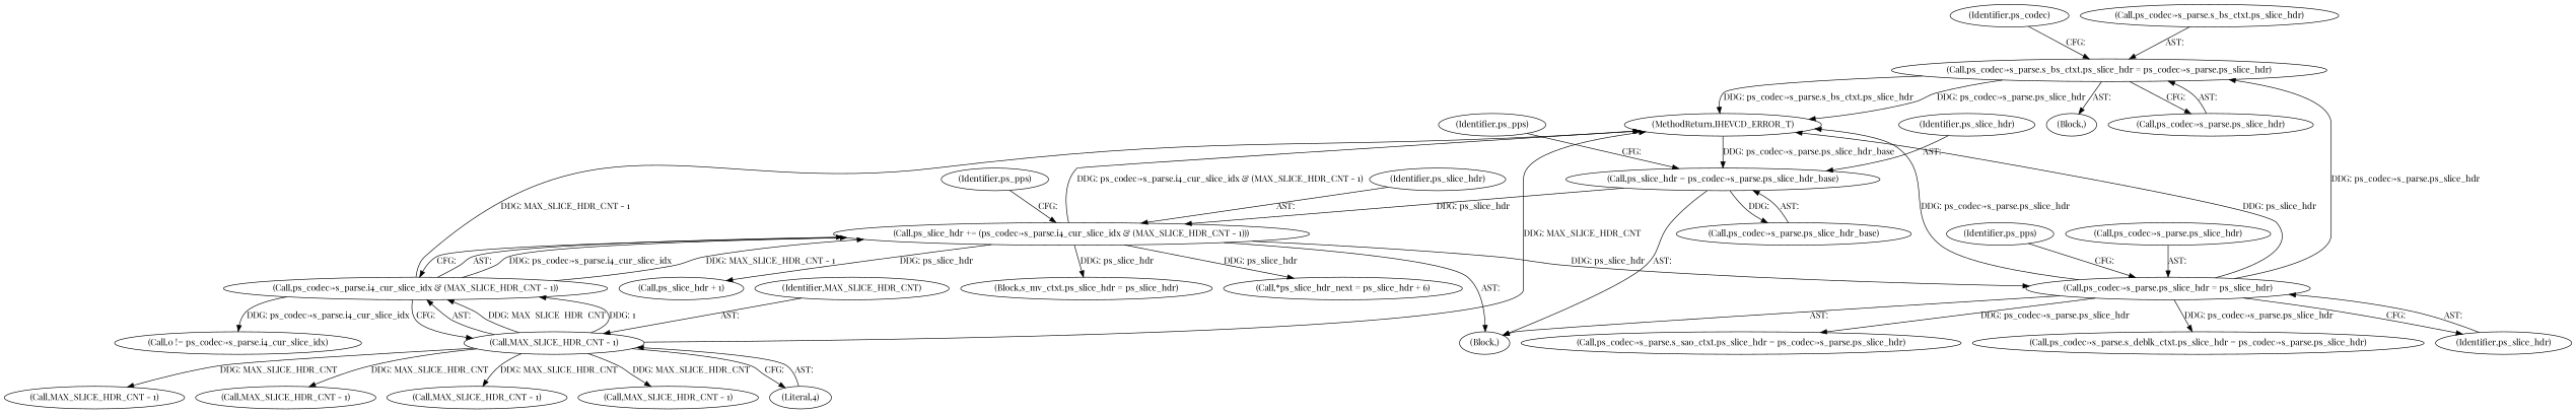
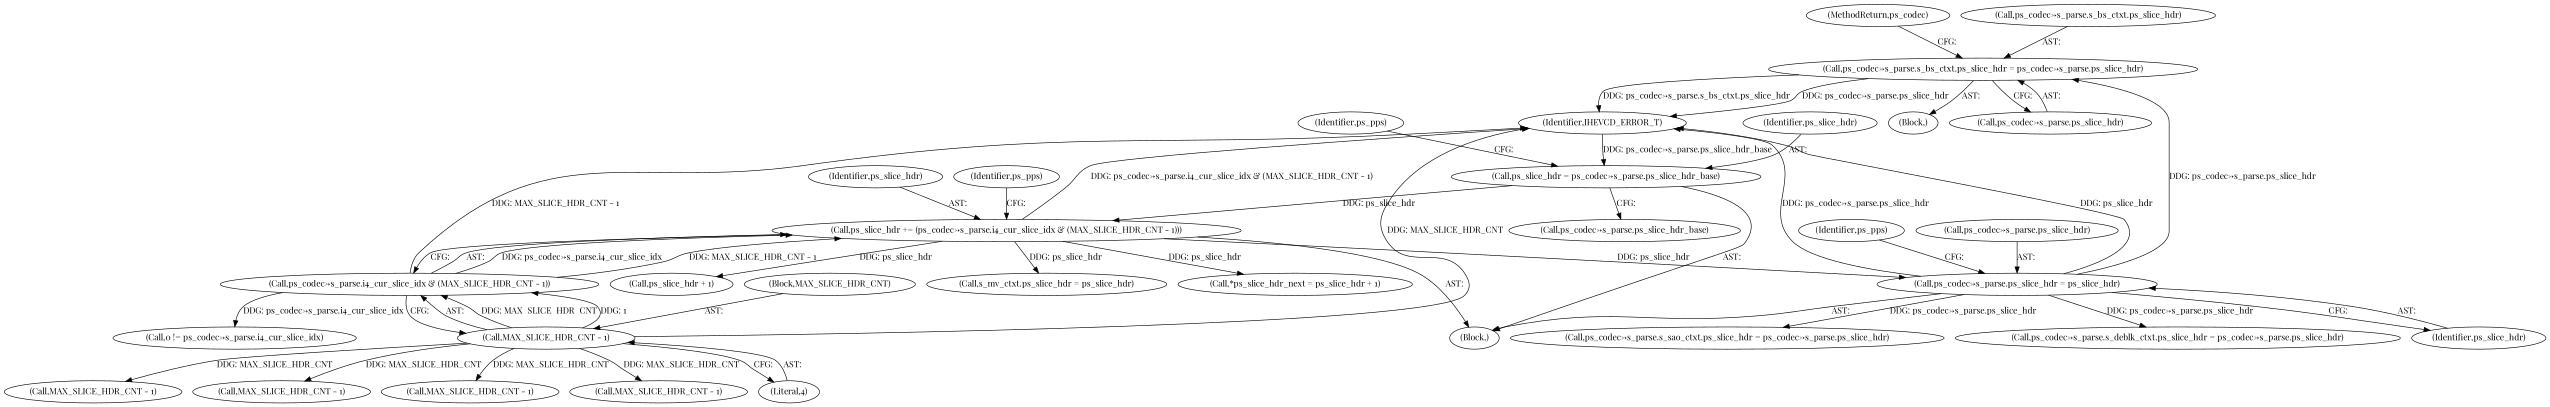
  digraph {
    fontname="Playfair Display"
    node [fontname="Playfair Display"]
    edge [fontname="Playfair Display"]
    n1 [label="(Call,ps_codec->s_parse.s_bs_ctxt.ps_slice_hdr = ps_codec->s_parse.ps_slice_hdr)"]
-   n2 [label="(MethodReturn,IHEVCD_ERROR_T)"]
+   n2 [label="(Identifier,IHEVCD_ERROR_T)"]
    n3 [label="(Block,)"]
    n4 [label="(Call,ps_codec->s_parse.ps_slice_hdr)"]
    n5 [label="(Call,ps_slice_hdr = ps_codec->s_parse.ps_slice_hdr_base)"]
    n6 [label="(Call,ps_codec->s_parse.ps_slice_hdr = ps_slice_hdr)"]
    n7 [label="(Call,ps_codec->s_parse.s_sao_ctxt.ps_slice_hdr = ps_codec->s_parse.ps_slice_hdr)"]
    n8 [label="(Call,ps_codec->s_parse.s_deblk_ctxt.ps_slice_hdr = ps_codec->s_parse.ps_slice_hdr)"]
    n9 [label="(Identifier,ps_slice_hdr)"]
    n10 [label="(Block,)"]
    n11 [label="(Call,ps_slice_hdr += (ps_codec->s_parse.i4_cur_slice_idx & (MAX_SLICE_HDR_CNT - 1)))"]
    n12 [label="(Call,ps_codec->s_parse.i4_cur_slice_idx & (MAX_SLICE_HDR_CNT - 1))"]
-   n13 [label="(Block,s_mv_ctxt.ps_slice_hdr = ps_slice_hdr)"]
-   n14 [label="(Call,*ps_slice_hdr_next = ps_slice_hdr + 6)"]
+   n13 [label="(Call,s_mv_ctxt.ps_slice_hdr = ps_slice_hdr)"]
+   n14 [label="(Call,*ps_slice_hdr_next = ps_slice_hdr + 1)"]
    n15 [label="(Call,ps_slice_hdr + 1)"]
    n16 [label="(Call,MAX_SLICE_HDR_CNT - 1)"]
    n17 [label="(Call,0 != ps_codec->s_parse.i4_cur_slice_idx)"]
    n18 [label="(Call,MAX_SLICE_HDR_CNT - 1)"]
    n19 [label="(Call,MAX_SLICE_HDR_CNT - 1)"]
    n20 [label="(Call,MAX_SLICE_HDR_CNT - 1)"]
    n21 [label="(Call,MAX_SLICE_HDR_CNT - 1)"]
    n22 [label="(Literal,4)"]
    n23 [label="(Call,ps_codec->s_parse.ps_slice_hdr_base)"]
-   n24 [label="(Identifier,MAX_SLICE_HDR_CNT)"]
+   n24 [label="(Block,MAX_SLICE_HDR_CNT)"]
    n25 [label="(Identifier,ps_pps)"]
-   n26 [label="(Identifier,ps_codec)"]
+   n26 [label="(MethodReturn,ps_codec)"]
    n27 [label="(Call,ps_codec->s_parse.ps_slice_hdr)"]
    n28 [label="(Identifier,ps_pps)"]
    n29 [label="(Identifier,ps_slice_hdr)"]
    n30 [label="(Identifier,ps_pps)"]
    n31 [label="(Call,ps_codec->s_parse.s_bs_ctxt.ps_slice_hdr)"]
    n32 [label="(Identifier,ps_slice_hdr)"]
    n1 -> n2 [label="DDG: ps_codec->s_parse.s_bs_ctxt.ps_slice_hdr"]
    n1 -> n2 [label="DDG: ps_codec->s_parse.ps_slice_hdr"]
    n1 -> n3 [label="AST: "]
    n1 -> n4 [label="CFG: "]
    n2 -> n5 [label="DDG: ps_codec->s_parse.ps_slice_hdr_base"]
    n4 -> n1 [label="AST: "]
    n5 -> n10 [label="AST: "]
    n5 -> n11 [label="DDG: ps_slice_hdr"]
-   n5 -> n23 [label="DDG: "]
+   n5 -> n23 [label="CFG: "]
    n6 -> n1 [label="DDG: ps_codec->s_parse.ps_slice_hdr"]
    n6 -> n2 [label="DDG: ps_codec->s_parse.ps_slice_hdr"]
    n6 -> n2 [label="DDG: ps_slice_hdr"]
    n6 -> n7 [label="DDG: ps_codec->s_parse.ps_slice_hdr"]
    n6 -> n8 [label="DDG: ps_codec->s_parse.ps_slice_hdr"]
    n6 -> n9 [label="CFG: "]
    n6 -> n10 [label="AST: "]
    n9 -> n6 [label="AST: "]
    n11 -> n2 [label="DDG: ps_codec->s_parse.i4_cur_slice_idx & (MAX_SLICE_HDR_CNT - 1)"]
    n11 -> n6 [label="DDG: ps_slice_hdr"]
    n11 -> n10 [label="AST: "]
    n11 -> n12 [label="CFG: "]
    n11 -> n13 [label="DDG: ps_slice_hdr"]
    n11 -> n14 [label="DDG: ps_slice_hdr"]
    n11 -> n15 [label="DDG: ps_slice_hdr"]
    n12 -> n2 [label="DDG: MAX_SLICE_HDR_CNT - 1"]
    n12 -> n11 [label="AST: "]
    n12 -> n11 [label="DDG: ps_codec->s_parse.i4_cur_slice_idx"]
    n12 -> n11 [label="DDG: MAX_SLICE_HDR_CNT - 1"]
    n12 -> n16 [label="CFG: "]
    n12 -> n17 [label="DDG: ps_codec->s_parse.i4_cur_slice_idx"]
    n16 -> n2 [label="DDG: MAX_SLICE_HDR_CNT"]
    n16 -> n12 [label="AST: "]
    n16 -> n12 [label="DDG: MAX_SLICE_HDR_CNT"]
    n16 -> n12 [label="DDG: 1"]
    n16 -> n18 [label="DDG: MAX_SLICE_HDR_CNT"]
    n16 -> n19 [label="DDG: MAX_SLICE_HDR_CNT"]
    n16 -> n20 [label="DDG: MAX_SLICE_HDR_CNT"]
    n16 -> n21 [label="DDG: MAX_SLICE_HDR_CNT"]
    n16 -> n22 [label="CFG: "]
    n22 -> n16 [label="AST: "]
-   n23 -> n5 [label="AST: "]
    n24 -> n16 [label="AST: "]
    n25 -> n6 [label="CFG: "]
    n26 -> n1 [label="CFG: "]
    n27 -> n6 [label="AST: "]
    n28 -> n5 [label="CFG: "]
    n29 -> n11 [label="AST: "]
    n30 -> n11 [label="CFG: "]
    n31 -> n1 [label="AST: "]
    n32 -> n5 [label="AST: "]
  }
